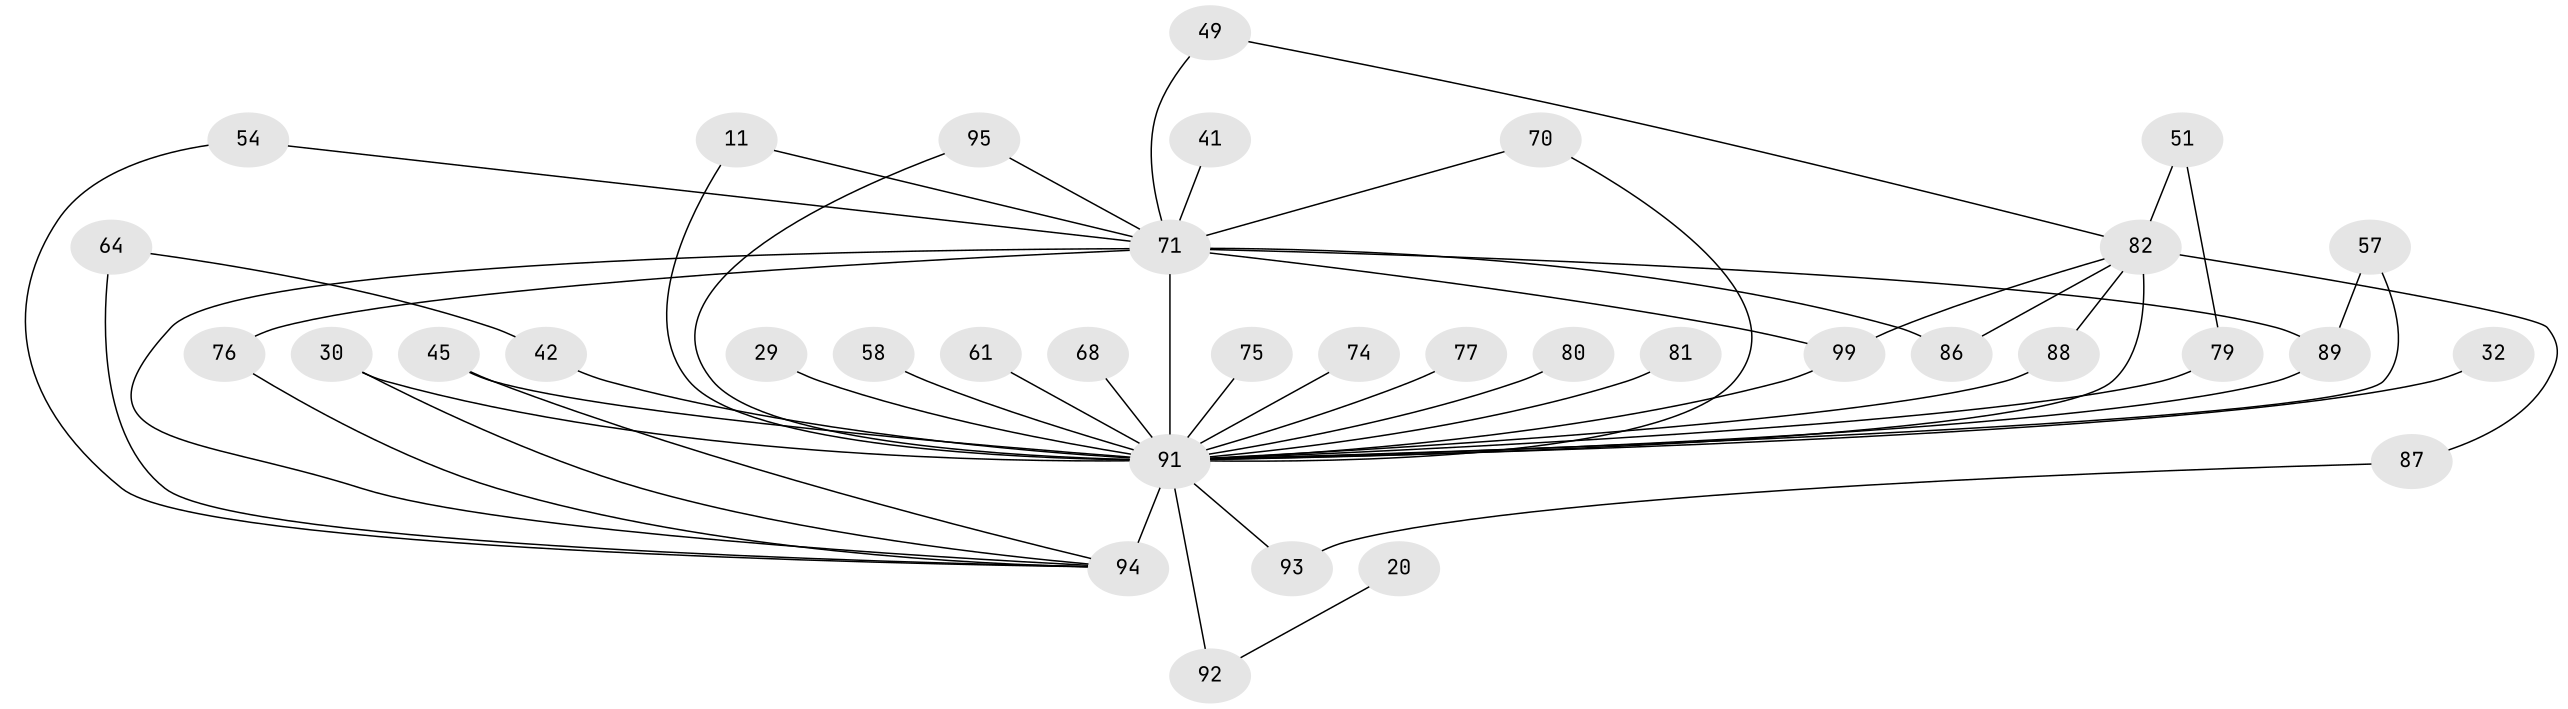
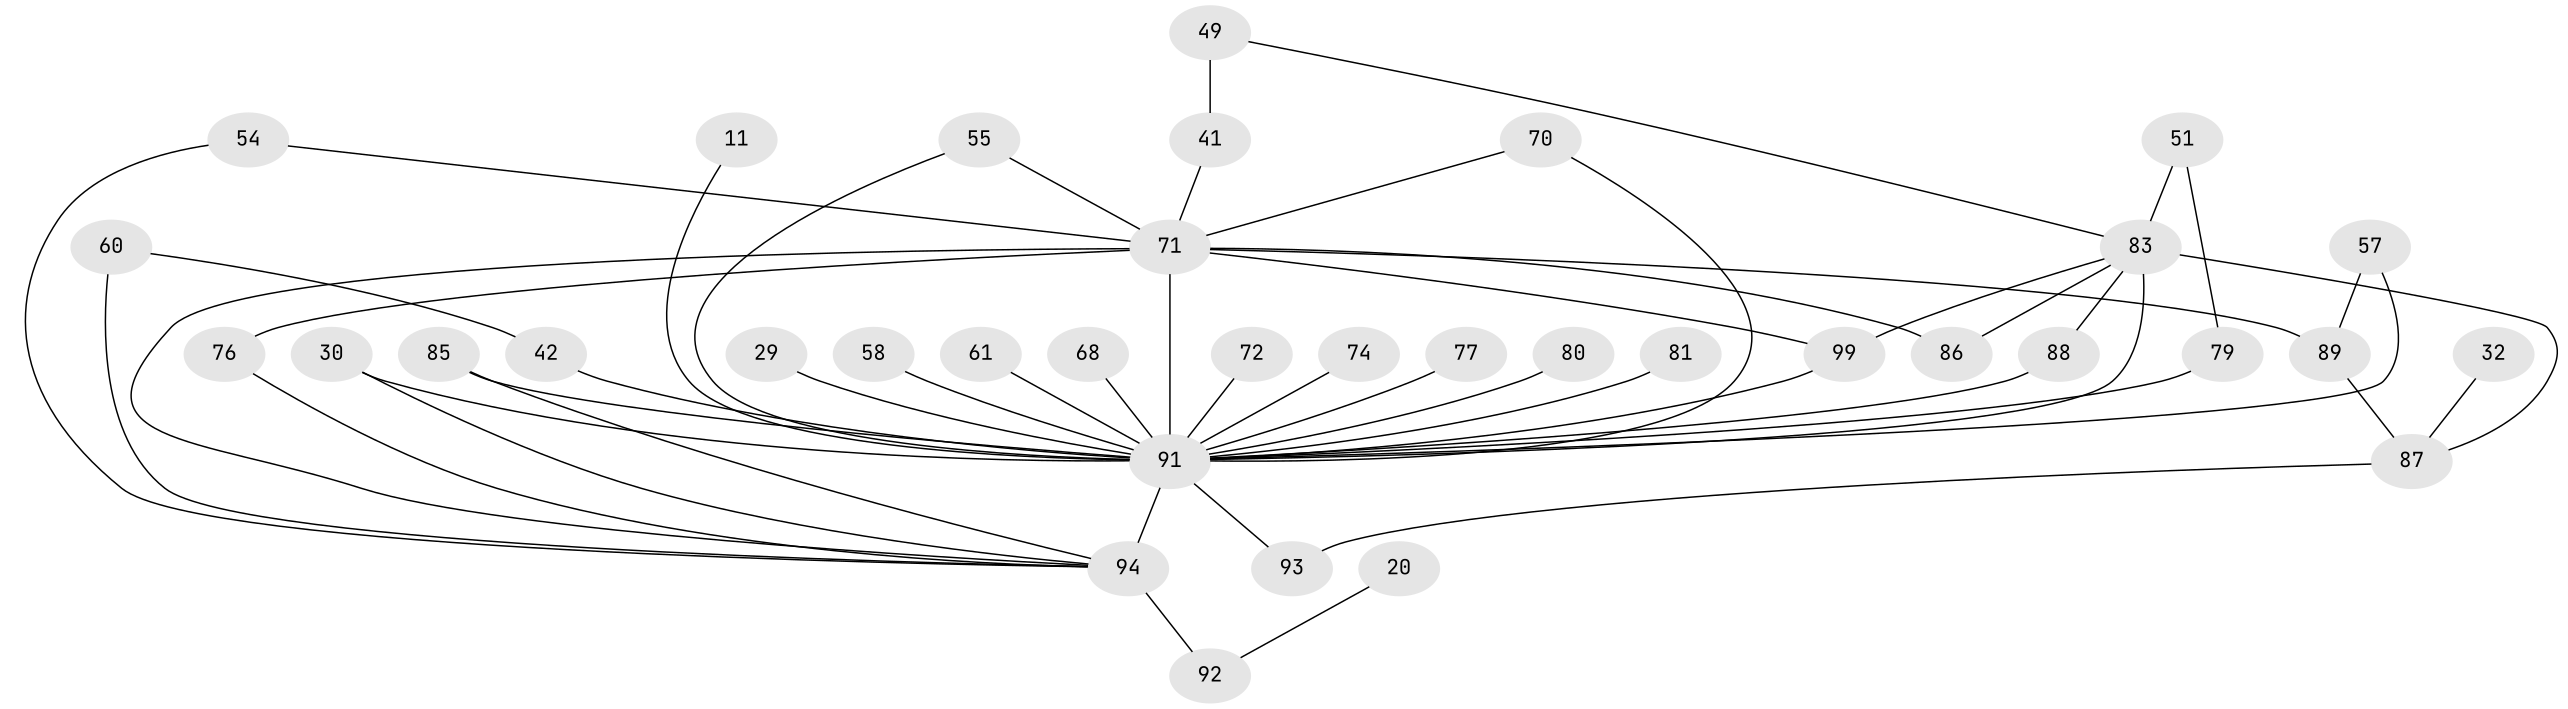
  graph {
    fontname="JetBrains Mono"
    node [color=gray90 fontname="JetBrains Mono" style=filled]
    edge [fontname="JetBrains Mono"]
    71 [super="+36+45+60"]
    91 [super="+27+69+84+24+10"]
    94 [super="+65+5+67"]
    89 [super="+78"]
    76 [super="+16"]
    86
    n7 [label=99 super="+56+52+53"]
    11
    93 [super="+39+18+12+31+75"]
    92 [super="+66"]
    20
    29
    30
    32
-   83 [super="+33+73+47+63" label=82]
+   83 [super="+33+73+47+63"]
    87
    88
    41
    42
    49
    79 [super="+44"]
    51
    54
-   55 [label=95]
+   55
    57
    58
    61
-   64 [super="+43"]
+   64 [super="+43" label=60]
    68
    70
-   72 [label=75]
+   72
    74
    77
    80
    81
-   85 [super="+34" label=45]
+   85 [super="+34"]
    71 -- 91 [weight=25]
    71 -- 94 [weight=4]
    71 -- 89 [weight=2]
    71 -- 76 [weight=2]
    71 -- 86
    71 -- n7 [weight=2]
    91 -- 94 [weight=20]
    91 -- 93 [weight=7]
-   91 -- 92 [weight=3]
-   89 -- 91 [weight=2]
+   94 -- 92 [weight=3]
+   89 -- 87 [weight=2]
    76 -- 94
    n7 -- 91 [weight=5]
-   11 -- 71
    11 -- 91
    20 -- 92 [weight=2]
    29 -- 91 [weight=2]
    30 -- 91
    30 -- 94
-   32 -- 91 [weight=2]
+   32 -- 87 [weight=2]
    83 -- 91 [weight=10]
    83 -- 86
    83 -- n7
    83 -- 87
    83 -- 88
    87 -- 93
    88 -- 91
    41 -- 71 [weight=2]
    42 -- 91 [weight=2]
-   49 -- 71
+   49 -- 41
    49 -- 83
    79 -- 91 [weight=4]
    51 -- 83
    51 -- 79
    54 -- 71
    54 -- 94
    55 -- 71
    55 -- 91
    57 -- 91
    57 -- 89
    58 -- 91 [weight=2]
    61 -- 91 [weight=2]
    64 -- 94 [weight=2]
    64 -- 42
    68 -- 91 [weight=2]
    70 -- 71
    70 -- 91
    72 -- 91 [weight=2]
    74 -- 91 [weight=2]
    77 -- 91 [weight=2]
    80 -- 91 [weight=2]
    81 -- 91 [weight=2]
    85 -- 91
    85 -- 94 [weight=2]
  }
